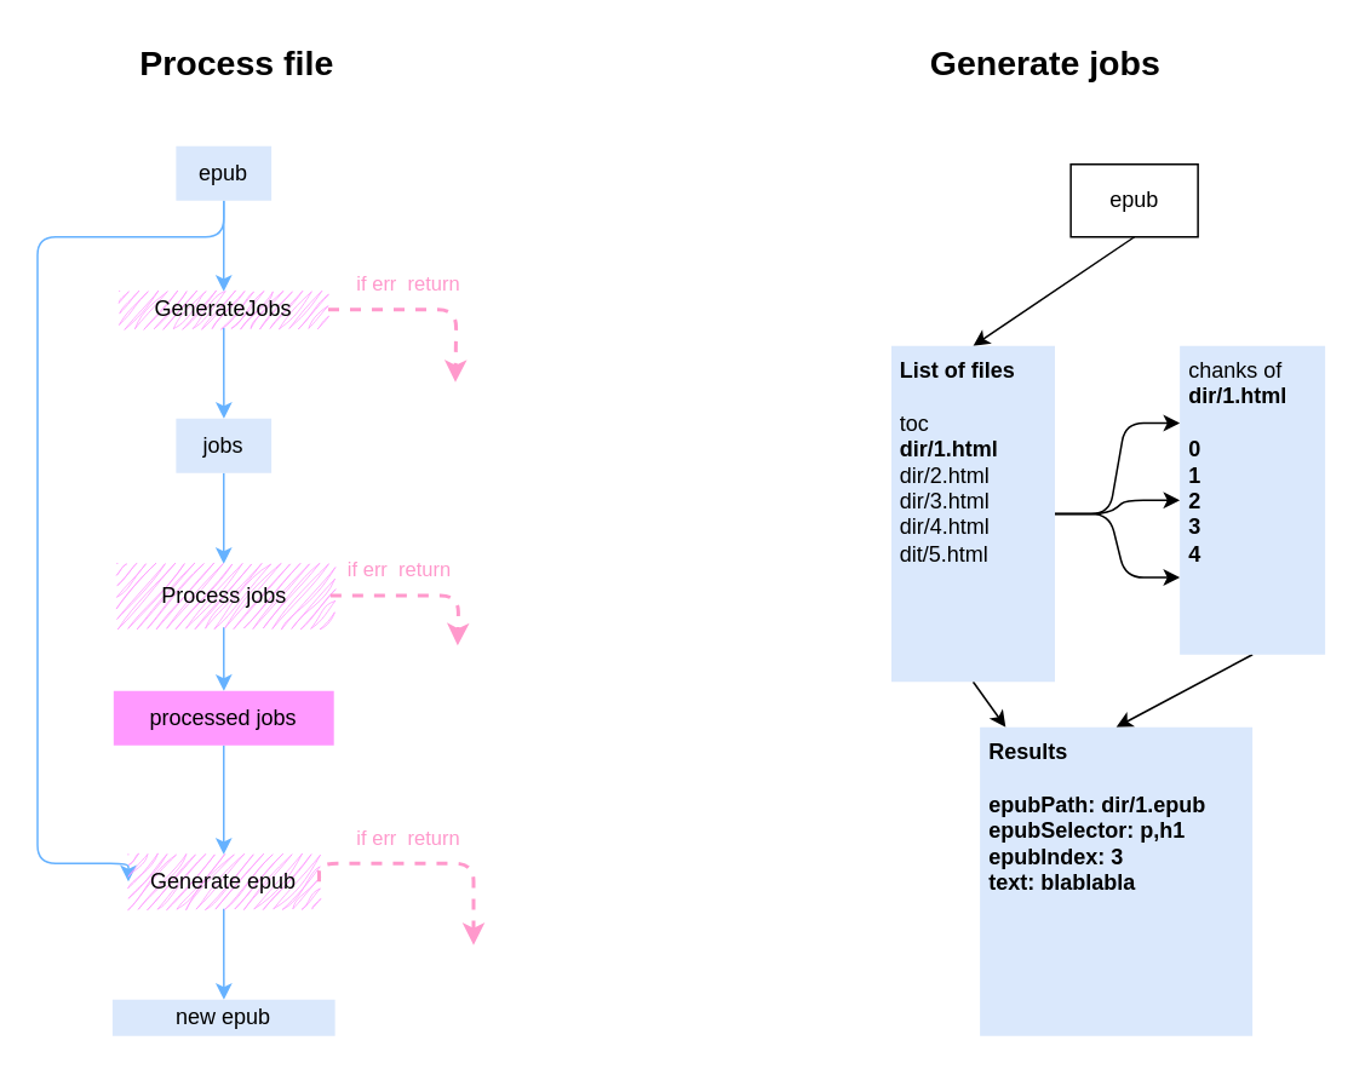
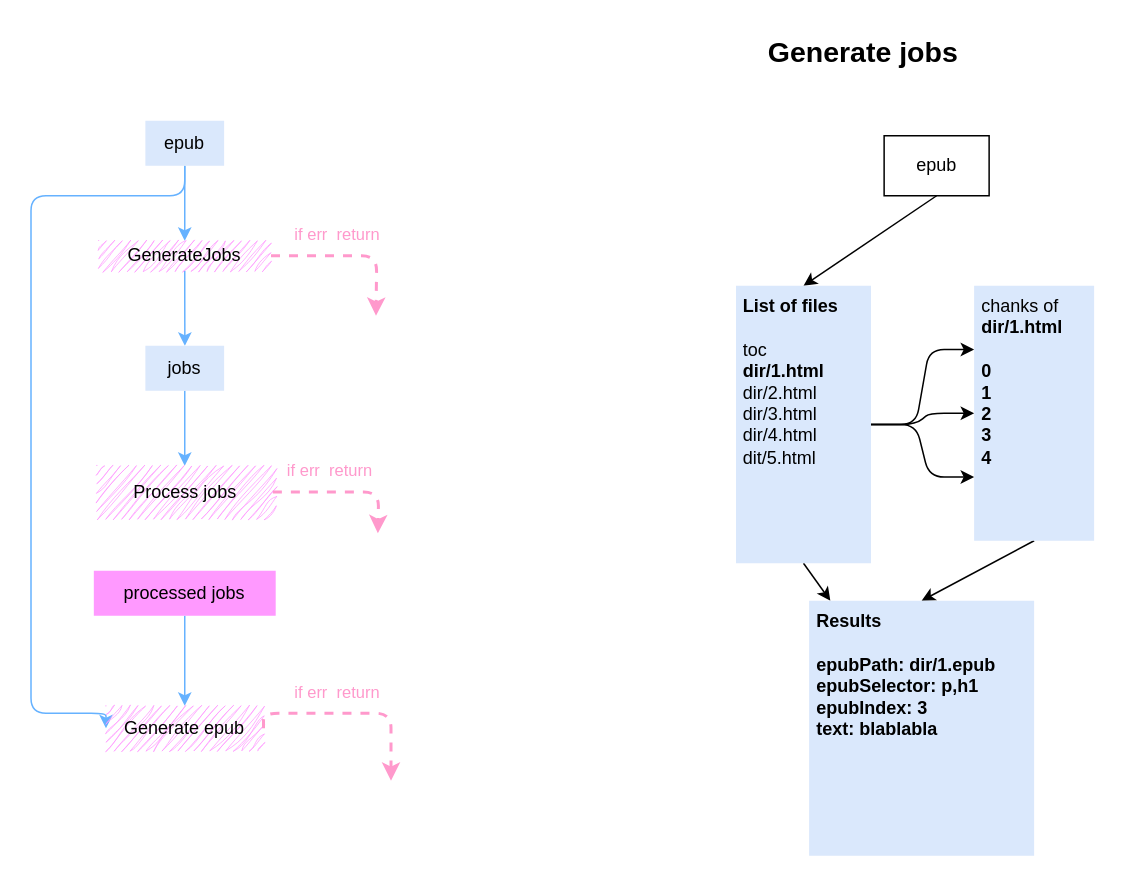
  <mxCell id="0" />
  <mxCell id="1" parent="0" />
  <mxCell id="2" style="edgeStyle=none;html=1;exitX=0.5;exitY=1;exitDx=0;exitDy=0;entryX=0.5;entryY=0;entryDx=0;entryDy=0;" edge="1" parent="1" source="3" target="8"><mxGeometry relative="1" as="geometry" /></mxCell>
  <mxCell id="3" value="epub" style="rounded=0;whiteSpace=wrap;html=1;" parent="1" vertex="1"><mxGeometry x="588.75" y="90" width="70" height="40" as="geometry" /></mxCell>
  <mxCell id="4" value="" style="edgeStyle=entityRelationEdgeStyle;html=1;entryX=0;entryY=0.25;entryDx=0;entryDy=0;exitX=1;exitY=0.5;exitDx=0;exitDy=0;" parent="1" source="8" target="10" edge="1"><mxGeometry relative="1" as="geometry" /></mxCell>
  <mxCell id="5" style="edgeStyle=entityRelationEdgeStyle;html=1;" parent="1" source="8" target="10" edge="1"><mxGeometry relative="1" as="geometry"><mxPoint x="490" y="350" as="targetPoint" /></mxGeometry></mxCell>
  <mxCell id="6" style="edgeStyle=entityRelationEdgeStyle;html=1;entryX=0;entryY=0.75;entryDx=0;entryDy=0;" parent="1" source="8" target="10" edge="1"><mxGeometry relative="1" as="geometry"><mxPoint x="490" y="380" as="targetPoint" /></mxGeometry></mxCell>
  <mxCell id="7" style="edgeStyle=none;html=1;exitX=0.5;exitY=1;exitDx=0;exitDy=0;" edge="1" parent="1" source="8" target="11"><mxGeometry relative="1" as="geometry" /></mxCell>
  <mxCell id="8" value="&lt;b&gt;List of files&lt;br&gt;&lt;/b&gt;&lt;br&gt;toc&lt;br&gt;&lt;b&gt;dir/1.html&lt;/b&gt;&lt;br&gt;dir/2.html&lt;br&gt;dir/3.html&lt;br&gt;dir/4.html&lt;br&gt;dit/5.html" style="text;html=1;strokeColor=none;fillColor=#dae8fc;align=left;verticalAlign=top;whiteSpace=wrap;rounded=0;labelBackgroundColor=none;spacingLeft=3;" parent="1" vertex="1"><mxGeometry x="490" y="190" width="90" height="185" as="geometry" /></mxCell>
  <mxCell id="9" style="edgeStyle=none;html=1;exitX=0.5;exitY=1;exitDx=0;exitDy=0;entryX=0.5;entryY=0;entryDx=0;entryDy=0;" edge="1" parent="1" source="10" target="11"><mxGeometry relative="1" as="geometry" /></mxCell>
  <mxCell id="10" value="chanks of &lt;b&gt;dir/1.html&lt;br&gt;&lt;br&gt;0&lt;br&gt;1&lt;br&gt;2&lt;br&gt;3&lt;br&gt;4&lt;br&gt;&lt;/b&gt;" style="text;html=1;strokeColor=none;fillColor=#dae8fc;align=left;verticalAlign=top;whiteSpace=wrap;rounded=0;labelBackgroundColor=none;spacingLeft=3;" parent="1" vertex="1"><mxGeometry x="648.75" y="190" width="80" height="170" as="geometry" /></mxCell>
  <mxCell id="11" value="&lt;b&gt;Results&lt;br&gt;&lt;br&gt;epubPath: dir/1.epub&lt;br&gt;epubSelector: p,h1&lt;br&gt;epubIndex: 3&lt;br&gt;text: blablabla&lt;br&gt;&lt;br&gt;&lt;/b&gt;" style="text;html=1;strokeColor=none;fillColor=#dae8fc;align=left;verticalAlign=top;whiteSpace=wrap;rounded=0;labelBackgroundColor=none;spacingLeft=3;" parent="1" vertex="1"><mxGeometry x="538.75" y="400" width="150" height="170" as="geometry" /></mxCell>
  <mxCell id="12" style="edgeStyle=orthogonalEdgeStyle;sketch=0;html=1;exitX=0.5;exitY=1;exitDx=0;exitDy=0;shadow=0;strokeColor=#66B2FF;fontColor=#FF6666;elbow=vertical;" parent="1" source="14" target="18" edge="1"><mxGeometry relative="1" as="geometry" /></mxCell>
  <mxCell id="13" style="edgeStyle=orthogonalEdgeStyle;sketch=0;jumpStyle=none;html=1;exitX=0.5;exitY=1;exitDx=0;exitDy=0;entryX=0;entryY=0.5;entryDx=0;entryDy=0;shadow=0;strokeColor=#66B2FF;strokeWidth=1;fontColor=#FF99CC;elbow=vertical;startSize=14;" parent="1" source="14" target="26" edge="1"><mxGeometry relative="1" as="geometry"><Array as="points"><mxPoint x="123" y="130" /><mxPoint x="20" y="130" /><mxPoint x="20" y="475" /></Array></mxGeometry></mxCell>
  <mxCell id="14" value="epub" style="rounded=0;whiteSpace=wrap;html=1;fillColor=#dae8fc;strokeColor=none;" parent="1" vertex="1"><mxGeometry x="96.25" y="80" width="52.5" height="30" as="geometry" /></mxCell>
  <mxCell id="15" style="edgeStyle=orthogonalEdgeStyle;html=1;elbow=vertical;strokeColor=#FF99CC;shadow=0;jumpStyle=none;dashed=1;strokeWidth=2;" parent="1" source="18" edge="1"><mxGeometry relative="1" as="geometry"><mxPoint x="250" y="210" as="targetPoint" /></mxGeometry></mxCell>
  <mxCell id="16" value="if err&amp;nbsp; return" style="edgeLabel;html=1;align=center;verticalAlign=middle;resizable=0;points=[];fontColor=#FF99CC;" parent="15" vertex="1" connectable="0"><mxGeometry x="-0.032" y="-1" relative="1" as="geometry"><mxPoint x="-10" y="-16" as="offset" /></mxGeometry></mxCell>
  <mxCell id="17" style="edgeStyle=orthogonalEdgeStyle;sketch=0;html=1;exitX=0.5;exitY=1;exitDx=0;exitDy=0;shadow=0;strokeColor=#66B2FF;fontColor=#FF6666;elbow=vertical;" parent="1" source="18" target="20" edge="1"><mxGeometry relative="1" as="geometry" /></mxCell>
  <mxCell id="18" value="GenerateJobs" style="text;html=1;strokeColor=none;fillColor=#FF99FF;align=center;verticalAlign=middle;whiteSpace=wrap;rounded=0;labelBackgroundColor=none;arcSize=50;fillStyle=auto;shadow=0;sketch=1;curveFitting=1;jiggle=2;imageAspect=0;" parent="1" vertex="1"><mxGeometry x="65" y="160" width="115" height="20" as="geometry" /></mxCell>
  <mxCell id="19" style="edgeStyle=orthogonalEdgeStyle;sketch=0;html=1;exitX=0.5;exitY=1;exitDx=0;exitDy=0;entryX=0.5;entryY=0;entryDx=0;entryDy=0;shadow=0;strokeColor=#66B2FF;fontColor=#FF6666;elbow=vertical;" parent="1" source="20" target="22" edge="1"><mxGeometry relative="1" as="geometry" /></mxCell>
  <mxCell id="20" value="jobs" style="rounded=0;whiteSpace=wrap;html=1;fillColor=#dae8fc;strokeColor=none;" parent="1" vertex="1"><mxGeometry x="96.25" y="230" width="52.5" height="30" as="geometry" /></mxCell>
- <mxCell id="21" style="edgeStyle=orthogonalEdgeStyle;sketch=0;html=1;exitX=0.5;exitY=1;exitDx=0;exitDy=0;shadow=0;strokeColor=#66B2FF;fontColor=#FF6666;elbow=vertical;" parent="1" source="22" target="24" edge="1"><mxGeometry relative="1" as="geometry" /></mxCell>
  <mxCell id="22" value="Process jobs" style="text;html=1;strokeColor=none;fillColor=#FF99FF;align=center;verticalAlign=middle;whiteSpace=wrap;rounded=0;labelBackgroundColor=none;arcSize=50;fillStyle=auto;shadow=0;sketch=1;curveFitting=1;jiggle=2;" parent="1" vertex="1"><mxGeometry x="63.75" y="310" width="117.5" height="35" as="geometry" /></mxCell>
  <mxCell id="23" style="edgeStyle=orthogonalEdgeStyle;sketch=0;html=1;exitX=0.5;exitY=1;exitDx=0;exitDy=0;shadow=0;strokeColor=#66B2FF;fontColor=#FF6666;elbow=vertical;" parent="1" source="24" target="26" edge="1"><mxGeometry relative="1" as="geometry" /></mxCell>
  <mxCell id="24" value="processed jobs" style="rounded=0;whiteSpace=wrap;html=1;fillColor=#ff99ff;strokeColor=none;" parent="1" vertex="1"><mxGeometry x="61.88" y="380" width="121.25" height="30" as="geometry" /></mxCell>
- <mxCell id="25" style="edgeStyle=orthogonalEdgeStyle;sketch=0;html=1;exitX=0.5;exitY=1;exitDx=0;exitDy=0;shadow=0;strokeColor=#66B2FF;fontColor=#FF6666;elbow=vertical;" parent="1" source="26" target="27" edge="1"><mxGeometry relative="1" as="geometry" /></mxCell>
  <mxCell id="26" value="Generate epub" style="text;html=1;strokeColor=none;fillColor=#FF99FF;align=center;verticalAlign=middle;whiteSpace=wrap;rounded=0;labelBackgroundColor=none;arcSize=50;fillStyle=auto;shadow=0;sketch=1;curveFitting=1;jiggle=2;" parent="1" vertex="1"><mxGeometry x="70" y="470" width="105" height="30" as="geometry" /></mxCell>
- <mxCell id="27" value="new epub" style="rounded=0;whiteSpace=wrap;html=1;fillColor=#dae8fc;strokeColor=none;" parent="1" vertex="1"><mxGeometry x="61.25" y="550" width="122.5" height="20" as="geometry" /></mxCell>
  <mxCell id="28" style="edgeStyle=orthogonalEdgeStyle;html=1;elbow=vertical;strokeColor=#FF99CC;shadow=0;jumpStyle=none;dashed=1;strokeWidth=2;" parent="1" source="22" edge="1"><mxGeometry relative="1" as="geometry"><mxPoint x="251.25" y="355" as="targetPoint" /><mxPoint x="181.25" y="320" as="sourcePoint" /></mxGeometry></mxCell>
  <mxCell id="29" value="if err&amp;nbsp; return" style="edgeLabel;html=1;align=center;verticalAlign=middle;resizable=0;points=[];fontColor=#FF99CC;" parent="28" vertex="1" connectable="0"><mxGeometry x="-0.032" y="-1" relative="1" as="geometry"><mxPoint x="-10" y="-16" as="offset" /></mxGeometry></mxCell>
  <mxCell id="30" style="edgeStyle=orthogonalEdgeStyle;html=1;elbow=vertical;strokeColor=#FF99CC;shadow=0;jumpStyle=none;dashed=1;strokeWidth=2;exitX=1;exitY=0.5;exitDx=0;exitDy=0;" parent="1" source="26" edge="1"><mxGeometry relative="1" as="geometry"><mxPoint x="260" y="520" as="targetPoint" /><mxPoint x="210" y="480" as="sourcePoint" /><Array as="points"><mxPoint x="260" y="475" /></Array></mxGeometry></mxCell>
  <mxCell id="31" value="if err&amp;nbsp; return" style="edgeLabel;html=1;align=center;verticalAlign=middle;resizable=0;points=[];fontColor=#FF99CC;" parent="30" vertex="1" connectable="0"><mxGeometry x="-0.032" y="-1" relative="1" as="geometry"><mxPoint x="-10" y="-16" as="offset" /></mxGeometry></mxCell>
- <mxCell id="32" value="Process file" style="text;html=1;strokeColor=none;fillColor=none;align=center;verticalAlign=middle;whiteSpace=wrap;rounded=0;fontSize=19;fontStyle=1" vertex="1" parent="1"><mxGeometry x="70" y="20" width="120" height="30" as="geometry" /></mxCell>
  <mxCell id="33" value="Generate jobs" style="text;html=1;strokeColor=none;fillColor=none;align=center;verticalAlign=middle;whiteSpace=wrap;rounded=0;fontSize=19;fontStyle=1" vertex="1" parent="1"><mxGeometry x="450" y="20" width="250" height="30" as="geometry" /></mxCell>
